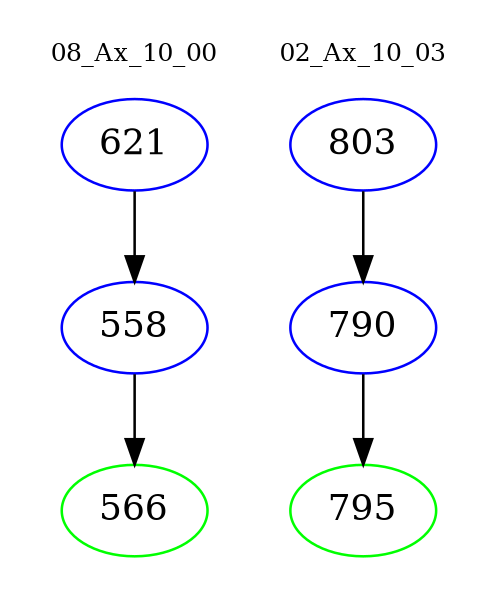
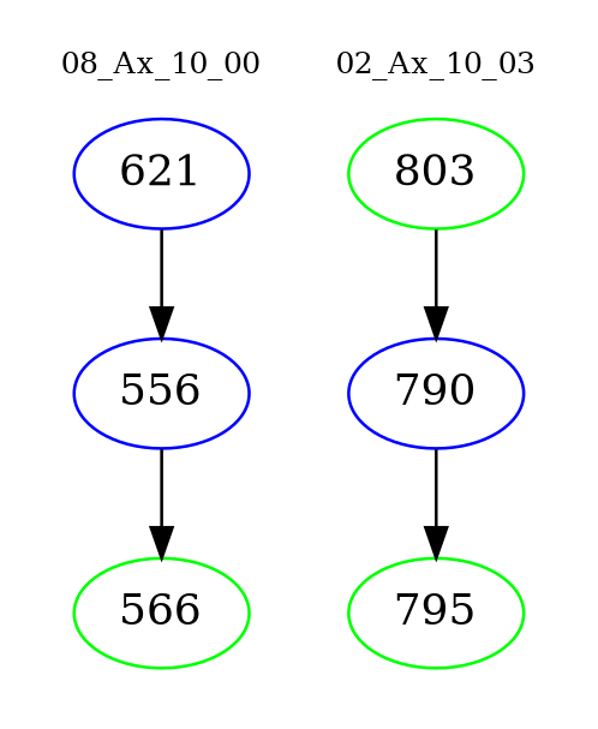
  digraph {
    node [color=blue]
    edge [color=black]
-   n1 [label=558]
+   n1 [label=556]
    n2 [label=621]
    n3 [color=green label=566]
    n4 [label=790]
-   n5 [label=803]
+   n5 [color=green label=803]
    n6 [color=green label=795]
    subgraph cluster_1 {
      color=white
      fontsize=10
      label="08_Ax_10_00"
      n1
      n2
      n3
    }
    subgraph cluster_2 {
      color=white
      fontsize=10
      label="02_Ax_10_03"
      n4
      n5
      n6
    }
    n1 -> n3
    n2 -> n1
    n4 -> n6
    n5 -> n4
  }
